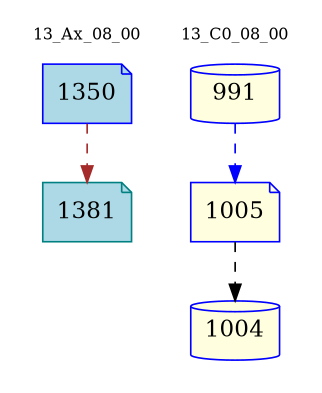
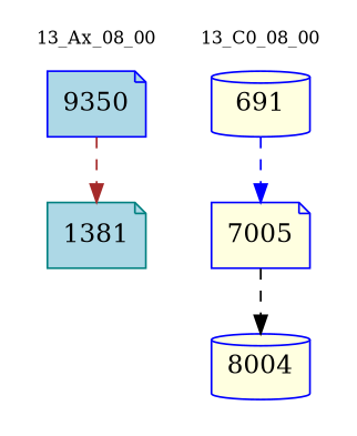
  digraph {
    fontname="DejaVu Serif"
    node [color=blue fillcolor=lightyellow fontname="DejaVu Serif" shape=note style=filled]
    edge [fontname="DejaVu Serif" style=dashed]
-   n1 [fillcolor=lightblue label=1350]
+   n1 [fillcolor=lightblue label=9350]
    n2 [color=teal fillcolor=lightblue label=1381]
-   n3 [label=991 shape=cylinder]
-   n4 [label=1005]
-   n5 [label=1004 shape=cylinder]
+   n3 [label=691 shape=cylinder]
+   n4 [label=7005]
+   n5 [label=8004 shape=cylinder]
    subgraph cluster_1 {
      color=white
      fontsize=10
      label="13_Ax_08_00"
      n1
      n2
    }
    subgraph cluster_2 {
      color=white
      fontsize=10
      label="13_C0_08_00"
      n3
      n4
      n5
    }
    n1 -> n2 [color=brown]
    n3 -> n4 [color=blue]
    n4 -> n5 [color=black]
  }
